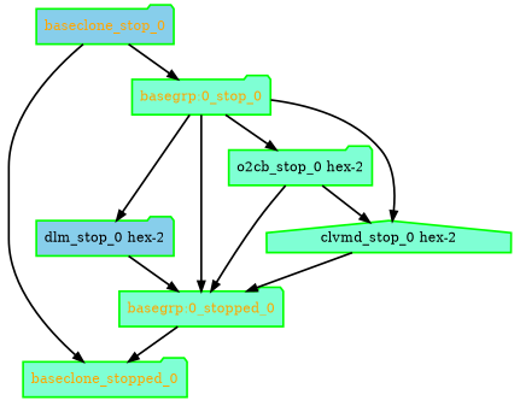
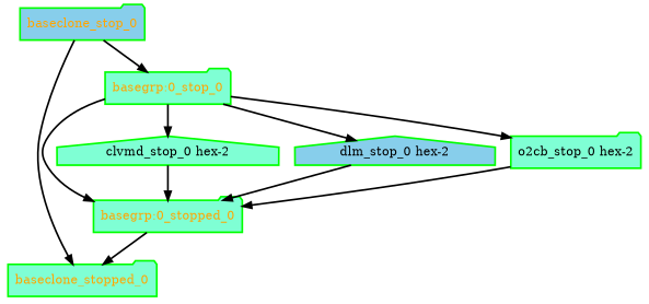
  digraph {
    node [color=green fillcolor=aquamarine fontcolor=orange shape=folder style="bold,filled"]
    edge [style=bold]
    baseclone_stop_0 [fillcolor=skyblue]
    baseclone_stopped_0
    "basegrp:0_stop_0"
    "basegrp:0_stopped_0"
    "clvmd_stop_0 hex-2" [fontcolor=black shape=house]
-   "dlm_stop_0 hex-2" [fillcolor=skyblue fontcolor=black]
+   "dlm_stop_0 hex-2" [fillcolor=skyblue fontcolor=black shape=house]
    "o2cb_stop_0 hex-2" [fontcolor=black]
    baseclone_stop_0 -> baseclone_stopped_0
    baseclone_stop_0 -> "basegrp:0_stop_0"
    "basegrp:0_stop_0" -> "basegrp:0_stopped_0"
    "basegrp:0_stop_0" -> "clvmd_stop_0 hex-2"
    "basegrp:0_stop_0" -> "dlm_stop_0 hex-2"
    "basegrp:0_stop_0" -> "o2cb_stop_0 hex-2"
    "basegrp:0_stopped_0" -> baseclone_stopped_0
    "clvmd_stop_0 hex-2" -> "basegrp:0_stopped_0"
    "dlm_stop_0 hex-2" -> "basegrp:0_stopped_0"
    "o2cb_stop_0 hex-2" -> "basegrp:0_stopped_0"
-   "o2cb_stop_0 hex-2" -> "clvmd_stop_0 hex-2"
  }
